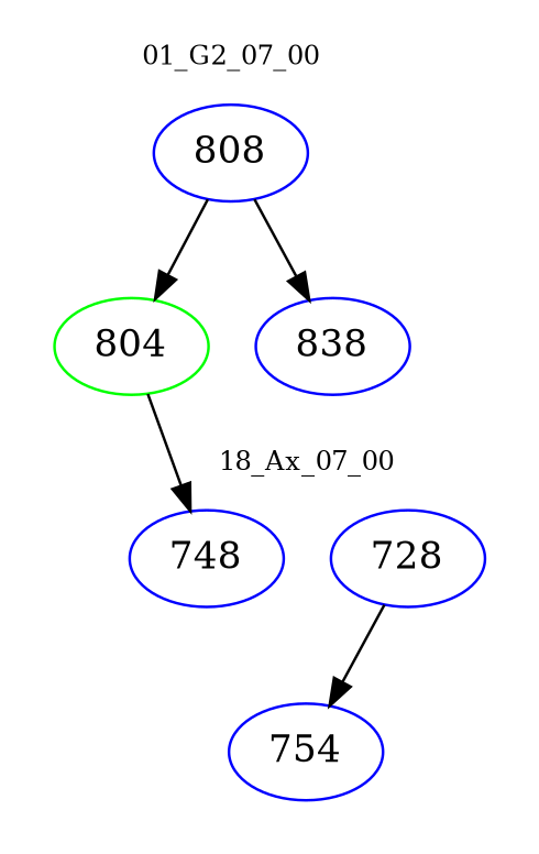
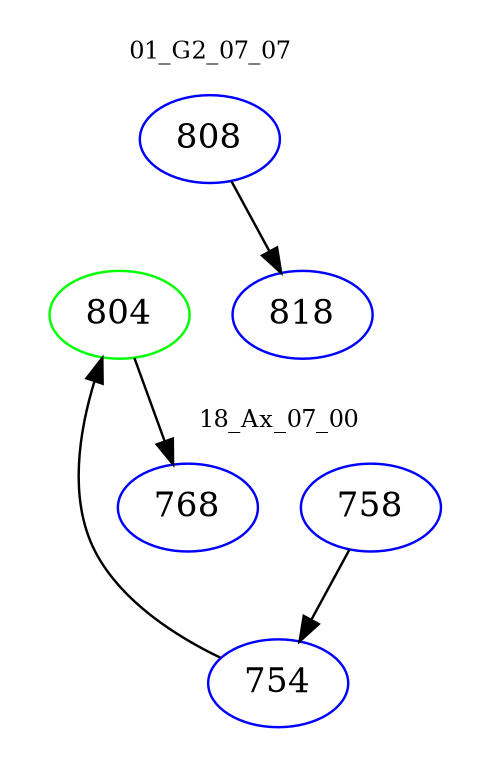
  digraph {
    node [color=blue]
    edge [color=black]
-   n1 [label=728]
-   n2 [label=748]
+   n1 [label=758]
+   n2 [label=768]
    n3 [label=754]
    n4 [label=808]
    n5 [color=green label=804]
-   n6 [label=838]
+   n6 [label=818]
    subgraph cluster_1 {
      color=white
      fontsize=10
      label="18_Ax_07_00"
      n1
      n2
      n3
    }
    subgraph cluster_2 {
      color=white
      fontsize=10
-     label="01_G2_07_00"
+     label="01_G2_07_07"
      n4
      n5
      n6
    }
    n1 -> n3
-   n4 -> n5
+   n3 -> n5
    n4 -> n6
    n5 -> n2
  }
